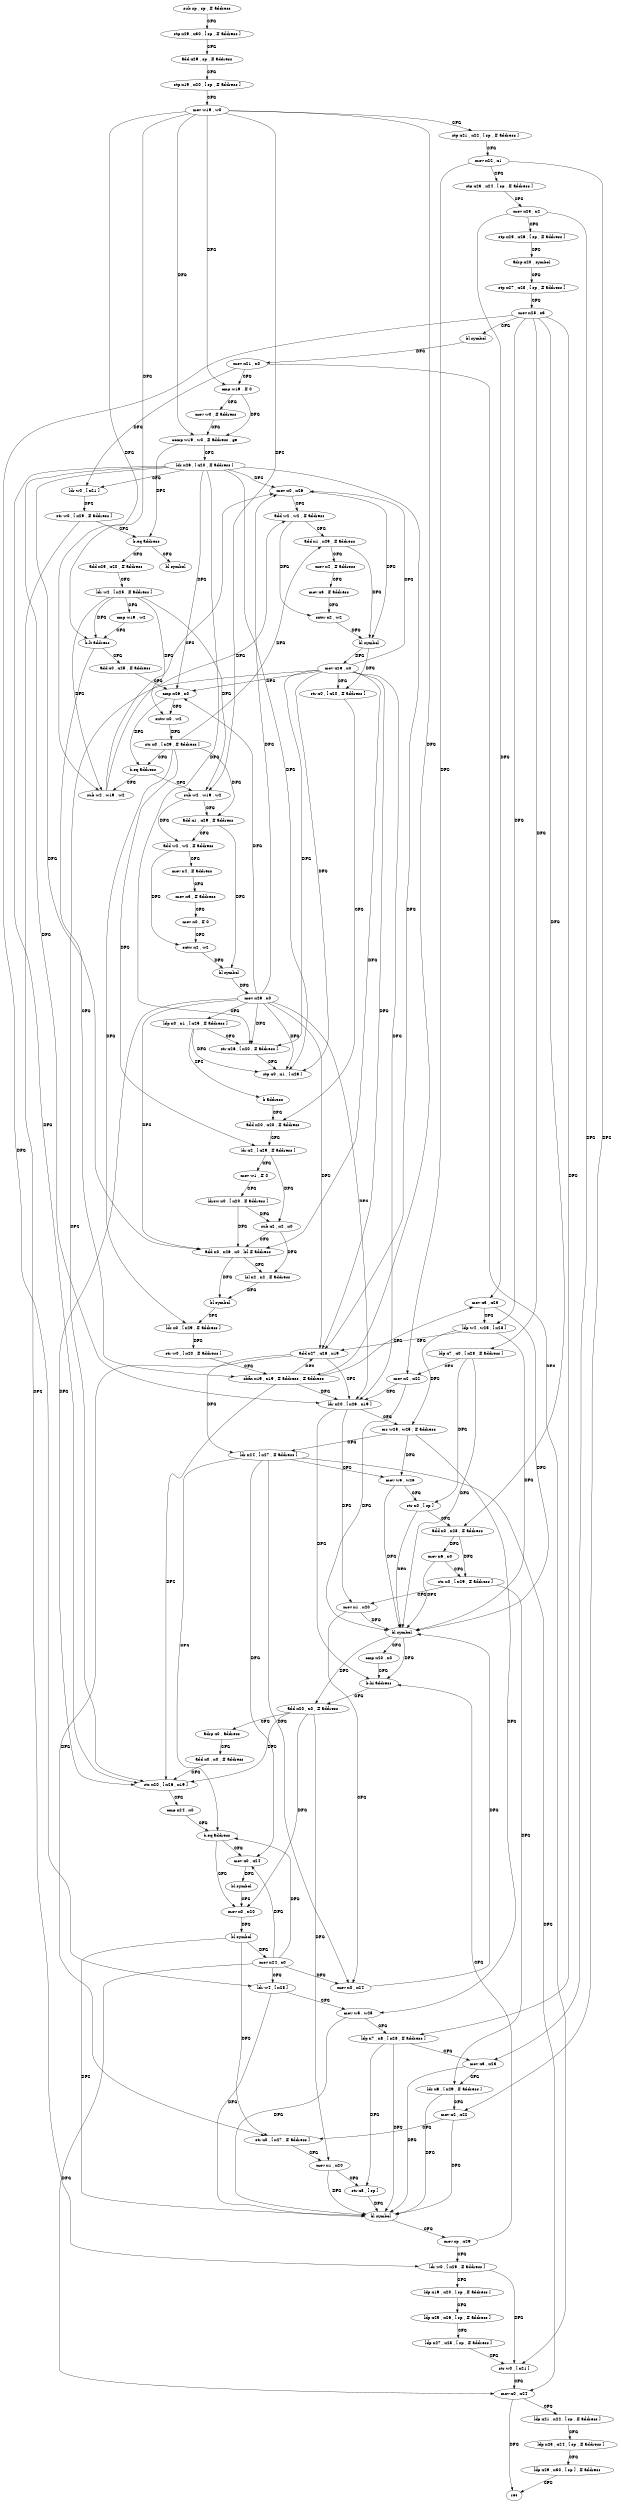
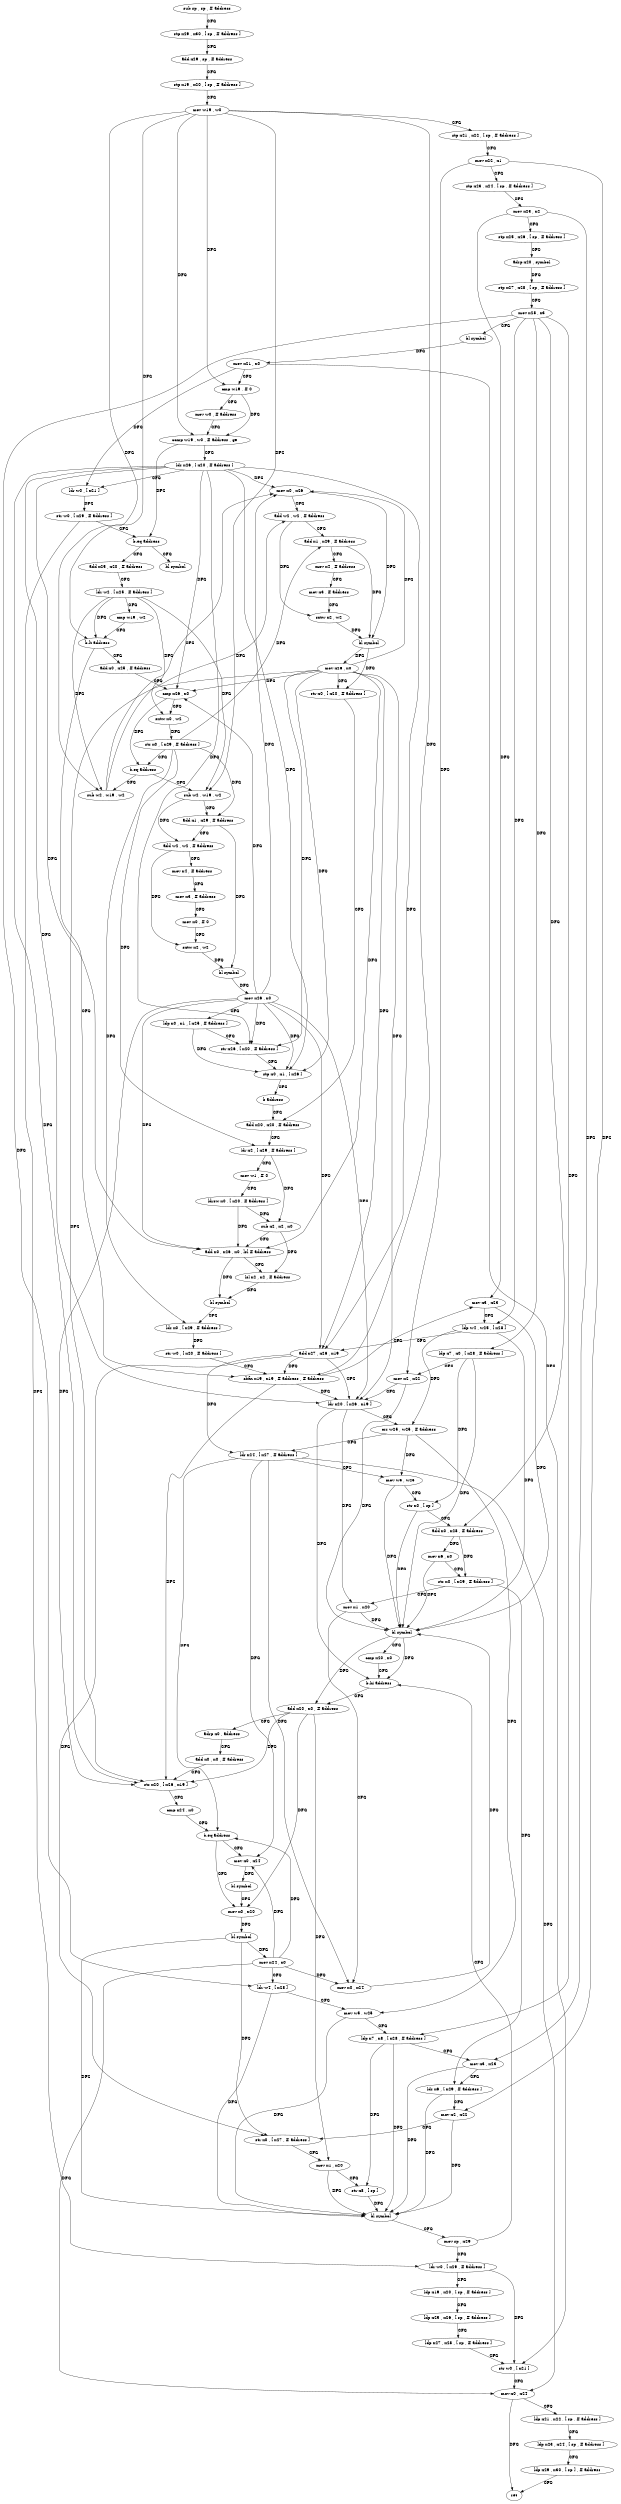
  digraph {
    n1 [label="sub sp , sp , # address"]
    n2 [label="stp x29 , x30 , [ sp , # address ]"]
    n3 [label="add x29 , sp , # address"]
    n4 [label="stp x19 , x20 , [ sp , # address ]"]
    n5 [label="mov w19 , w0"]
    n6 [label="stp x21 , x22 , [ sp , # address ]"]
    n7 [label="cmp w19 , # 0"]
    n8 [label="ccmp w19 , w0 , # address , ge"]
    n9 [label="b.lt address"]
    n10 [label="sbfiz x19 , x19 , # address , # address"]
    n11 [label="sub w2 , w19 , w2"]
    n12 [label="sub w2 , w19 , w2"]
    n13 [label="mov x22 , x1"]
    n14 [label="mov w0 , # address"]
    n15 [label="ldr x26 , [ x20 , # address ]"]
    n16 [label="b.eq address"]
    n17 [label="add x0 , x25 , # address"]
    n18 [label="mov x3 , x23"]
    n19 [label="add x27 , x26 , x19"]
    n20 [label="ldr x20 , [ x26 , x19 ]"]
    n21 [label="str x20 , [ x26 , x19 ]"]
    n22 [label="add x1 , x29 , # address"]
    n23 [label="add w2 , w2 , # address"]
    n24 [label="mov x0 , x26"]
    n25 [label="add w2 , w2 , # address"]
    n26 [label="stp x23 , x24 , [ sp , # address ]"]
    n27 [label="mov x2 , x22"]
    n28 [label="mov x2 , x22"]
    n29 [label="mov x23 , x2"]
    n30 [label="bl symbol"]
    n31 [label="str x0 , [ x27 , # address ]"]
    n32 [label="bl symbol"]
    n33 [label="stp x25 , x26 , [ sp , # address ]"]
    n34 [label="mov x3 , x23"]
    n35 [label="adrp x20 , symbol"]
    n36 [label="ldp w4 , w25 , [ x28 ]"]
    n37 [label="ldr x6 , [ x29 , # address ]"]
    n38 [label="stp x27 , x28 , [ sp , # address ]"]
    n39 [label="mov x28 , x3"]
    n40 [label="bl symbol"]
    n41 [label="ldp x7 , x0 , [ x28 , # address ]"]
    n42 [label="add x0 , x28 , # address"]
    n43 [label="ldr w4 , [ x28 ]"]
    n44 [label="ldp x7 , x8 , [ x28 , # address ]"]
    n45 [label="mov x21 , x0"]
    n46 [label="orr w25 , w25 , # address"]
    n47 [label="str x0 , [ sp ]"]
    n48 [label="mov x6 , x0"]
    n49 [label="str x0 , [ x29 , # address ]"]
    n50 [label="mov w5 , w25"]
    n51 [label="str x8 , [ sp ]"]
    n52 [label="ldr w0 , [ x21 ]"]
    n53 [label="str w0 , [ x21 ]"]
    n54 [label="str w0 , [ x29 , # address ]"]
    n55 [label="mov x0 , x24"]
    n56 [label="cmp x26 , x0"]
    n57 [label="str x26 , [ x20 , # address ]"]
    n58 [label="stp x0 , x1 , [ x26 ]"]
    n59 [label="add x0 , x26 , x0 , lsl # address"]
    n60 [label="bl symbol"]
    n61 [label="add x25 , x20 , # address"]
    n62 [label="ldr x24 , [ x27 , # address ]"]
    n63 [label="mov x1 , x20"]
    n64 [label="b.hi address"]
    n65 [label="sxtw x0 , w2"]
    n66 [label="b.eq address"]
    n67 [label="cmp x24 , x0"]
    n68 [label="b address"]
    n69 [label="bl symbol"]
    n70 [label="lsl x2 , x2 , # address"]
    n71 [label="bl symbol"]
    n72 [label="ldr w0 , [ x29 , # address ]"]
    n73 [label="ldp x19 , x20 , [ sp , # address ]"]
    n74 [label="ldr w2 , [ x25 , # address ]"]
    n75 [label="cmp w19 , w2"]
    n76 [label="str x0 , [ x29 , # address ]"]
    n77 [label="cmp x20 , x0"]
    n78 [label="add x20 , x0 , # address"]
    n79 [label="mov w5 , w25"]
    n80 [label="mov x0 , x24"]
    n81 [label="b.eq address"]
    n82 [label="mov x0 , x24"]
    n83 [label="mov x1 , x20"]
    n84 [label="ldp x21 , x22 , [ sp , # address ]"]
    n85 [label=ret]
    n86 [label="mov x0 , x20"]
    n87 [label="bl symbol"]
    n88 [label="adrp x0 , address"]
    n89 [label="mov sp , x29"]
    n90 [label="add x0 , x0 , # address"]
    n91 [label="bl symbol"]
    n92 [label="add x1 , x29 , # address"]
    n93 [label="ldr x2 , [ x29 , # address ]"]
    n94 [label="ldr x0 , [ x29 , # address ]"]
    n95 [label="bl symbol"]
    n96 [label="mov x4 , # address"]
    n97 [label="mov w1 , # 0"]
    n98 [label="sub x2 , x2 , x0"]
    n99 [label="str w0 , [ x20 , # address ]"]
    n100 [label="mov x4 , # address"]
    n101 [label="sxtw x2 , w2"]
    n102 [label="sxtw x2 , w2"]
    n103 [label="ldp x25 , x26 , [ sp , # address ]"]
    n104 [label="ldp x27 , x28 , [ sp , # address ]"]
    n105 [label="ldp x23 , x24 , [ sp , # address ]"]
    n106 [label="ldp x29 , x30 , [ sp ] , # address"]
    n107 [label="mov x24 , x0"]
    n108 [label="mov x26 , x0"]
    n109 [label="mov x3 , # address"]
    n110 [label="mov x0 , # 0"]
    n111 [label="ldp x0 , x1 , [ x25 , # address ]"]
    n112 [label="add x20 , x20 , # address"]
    n113 [label="mov x26 , x0"]
    n114 [label="str x0 , [ x20 , # address ]"]
    n115 [label="mov x3 , # address"]
    n116 [label="ldrsw x0 , [ x20 , # address ]"]
    n1 -> n2 [label=CFG]
    n2 -> n3 [label=CFG]
    n3 -> n4 [label=CFG]
    n4 -> n5 [label=CFG]
    n5 -> n6 [label=CFG]
    n5 -> n7 [label=DFG]
    n5 -> n8 [label=DFG]
    n5 -> n9 [label=DFG]
    n5 -> n10 [label=DFG]
    n5 -> n11 [label=DFG]
    n5 -> n12 [label=DFG]
    n6 -> n13 [label=CFG]
    n7 -> n8 [label=DFG]
    n7 -> n14 [label=CFG]
    n8 -> n15 [label=CFG]
    n8 -> n16 [label=DFG]
    n9 -> n10 [label=CFG]
    n9 -> n17 [label=CFG]
    n10 -> n18 [label=CFG]
-   n10 -> n19 [label=DFG]
+   n19 -> n10 [label=DFG]
    n10 -> n20 [label=DFG]
    n10 -> n21 [label=DFG]
    n11 -> n22 [label=CFG]
    n11 -> n23 [label=DFG]
    n12 -> n24 [label=CFG]
    n12 -> n25 [label=DFG]
    n13 -> n26 [label=CFG]
    n13 -> n27 [label=DFG]
    n13 -> n28 [label=DFG]
    n14 -> n8 [label=CFG]
    n15 -> n19 [label=DFG]
    n15 -> n20 [label=DFG]
    n15 -> n21 [label=DFG]
    n15 -> n24 [label=DFG]
    n15 -> n52 [label=CFG]
    n15 -> n56 [label=DFG]
    n15 -> n57 [label=DFG]
    n15 -> n58 [label=DFG]
    n15 -> n59 [label=DFG]
    n16 -> n60 [label=CFG]
    n16 -> n61 [label=CFG]
    n17 -> n56 [label=CFG]
    n18 -> n30 [label=DFG]
    n18 -> n36 [label=CFG]
    n19 -> n20 [label=CFG]
    n19 -> n31 [label=DFG]
    n19 -> n62 [label=DFG]
    n20 -> n46 [label=CFG]
    n20 -> n63 [label=DFG]
    n20 -> n64 [label=DFG]
    n21 -> n67 [label=CFG]
    n22 -> n23 [label=CFG]
    n22 -> n95 [label=DFG]
    n23 -> n100 [label=CFG]
    n23 -> n101 [label=DFG]
    n24 -> n25 [label=CFG]
    n24 -> n69 [label=DFG]
    n25 -> n92 [label=CFG]
    n25 -> n102 [label=DFG]
    n26 -> n29 [label=CFG]
    n27 -> n20 [label=CFG]
    n27 -> n30 [label=DFG]
    n28 -> n31 [label=CFG]
    n28 -> n32 [label=DFG]
    n29 -> n18 [label=DFG]
    n29 -> n33 [label=CFG]
    n29 -> n34 [label=DFG]
    n30 -> n64 [label=DFG]
    n30 -> n77 [label=CFG]
    n30 -> n78 [label=DFG]
    n31 -> n83 [label=CFG]
    n32 -> n89 [label=CFG]
    n33 -> n35 [label=CFG]
    n34 -> n32 [label=DFG]
    n34 -> n37 [label=CFG]
-   n35 -> n38 [label=CFG]
+   n35 -> n38 [label=DFG]
    n36 -> n19 [label=CFG]
    n36 -> n30 [label=DFG]
    n36 -> n46 [label=DFG]
    n37 -> n28 [label=CFG]
    n37 -> n32 [label=DFG]
    n38 -> n39 [label=CFG]
    n39 -> n36 [label=DFG]
    n39 -> n40 [label=CFG]
    n39 -> n41 [label=DFG]
    n39 -> n42 [label=DFG]
    n39 -> n43 [label=DFG]
    n39 -> n44 [label=DFG]
    n40 -> n45 [label=DFG]
    n41 -> n27 [label=CFG]
    n41 -> n30 [label=DFG]
    n41 -> n47 [label=DFG]
    n42 -> n48 [label=DFG]
    n42 -> n49 [label=DFG]
    n43 -> n32 [label=DFG]
    n43 -> n50 [label=CFG]
    n44 -> n32 [label=DFG]
    n44 -> n34 [label=CFG]
    n44 -> n51 [label=DFG]
    n45 -> n7 [label=CFG]
    n45 -> n52 [label=DFG]
    n45 -> n53 [label=DFG]
    n46 -> n50 [label=DFG]
    n46 -> n62 [label=CFG]
    n46 -> n79 [label=DFG]
    n47 -> n30 [label=DFG]
    n47 -> n42 [label=CFG]
    n48 -> n30 [label=DFG]
    n48 -> n49 [label=CFG]
    n49 -> n37 [label=DFG]
    n49 -> n63 [label=CFG]
    n50 -> n32 [label=DFG]
    n50 -> n44 [label=CFG]
    n51 -> n32 [label=DFG]
    n52 -> n54 [label=DFG]
    n53 -> n55 [label=CFG]
    n54 -> n16 [label=CFG]
    n54 -> n72 [label=DFG]
    n55 -> n84 [label=CFG]
    n55 -> n85 [label=DFG]
    n56 -> n65 [label=CFG]
    n56 -> n66 [label=DFG]
    n57 -> n58 [label=CFG]
-   n111 -> n68 [label=CFG]
+   n58 -> n68 [label=CFG]
    n59 -> n70 [label=CFG]
    n59 -> n71 [label=DFG]
    n61 -> n74 [label=CFG]
    n62 -> n55 [label=DFG]
    n62 -> n79 [label=CFG]
    n62 -> n80 [label=DFG]
    n62 -> n81 [label=DFG]
    n62 -> n82 [label=DFG]
    n63 -> n30 [label=DFG]
    n63 -> n80 [label=CFG]
    n64 -> n78 [label=CFG]
    n65 -> n76 [label=DFG]
    n66 -> n11 [label=CFG]
    n66 -> n12 [label=CFG]
    n67 -> n81 [label=CFG]
    n68 -> n112 [label=CFG]
    n69 -> n113 [label=DFG]
    n69 -> n114 [label=DFG]
    n70 -> n71 [label=DFG]
    n71 -> n94 [label=CFG]
    n72 -> n53 [label=DFG]
    n72 -> n73 [label=CFG]
    n73 -> n103 [label=CFG]
    n74 -> n9 [label=DFG]
    n74 -> n11 [label=DFG]
    n74 -> n12 [label=DFG]
    n74 -> n65 [label=DFG]
    n74 -> n75 [label=CFG]
    n75 -> n9 [label=CFG]
    n76 -> n22 [label=DFG]
    n76 -> n66 [label=CFG]
    n76 -> n92 [label=DFG]
    n76 -> n93 [label=DFG]
    n76 -> n94 [label=DFG]
    n77 -> n64 [label=CFG]
    n78 -> n21 [label=DFG]
    n78 -> n83 [label=DFG]
    n78 -> n86 [label=DFG]
    n78 -> n88 [label=CFG]
    n79 -> n30 [label=DFG]
    n79 -> n47 [label=CFG]
    n80 -> n30 [label=DFG]
    n81 -> n82 [label=CFG]
    n81 -> n86 [label=CFG]
    n82 -> n87 [label=DFG]
    n83 -> n32 [label=DFG]
    n83 -> n51 [label=CFG]
    n84 -> n105 [label=CFG]
    n86 -> n91 [label=DFG]
    n87 -> n86 [label=CFG]
    n88 -> n90 [label=CFG]
    n89 -> n64 [label=CFG]
    n89 -> n72 [label=CFG]
    n90 -> n21 [label=CFG]
    n91 -> n31 [label=DFG]
    n91 -> n32 [label=DFG]
    n91 -> n107 [label=DFG]
    n92 -> n69 [label=DFG]
    n92 -> n96 [label=CFG]
    n93 -> n97 [label=CFG]
    n93 -> n98 [label=DFG]
    n94 -> n99 [label=DFG]
    n95 -> n108 [label=DFG]
    n96 -> n115 [label=CFG]
    n97 -> n116 [label=CFG]
    n98 -> n59 [label=CFG]
    n98 -> n70 [label=DFG]
    n99 -> n10 [label=CFG]
    n100 -> n109 [label=CFG]
    n101 -> n95 [label=DFG]
    n102 -> n69 [label=DFG]
    n103 -> n104 [label=CFG]
    n104 -> n53 [label=CFG]
    n105 -> n106 [label=CFG]
    n106 -> n85 [label=CFG]
    n107 -> n43 [label=CFG]
    n107 -> n55 [label=DFG]
    n107 -> n80 [label=DFG]
    n107 -> n81 [label=DFG]
    n107 -> n82 [label=DFG]
    n108 -> n19 [label=DFG]
    n108 -> n20 [label=DFG]
    n108 -> n21 [label=DFG]
    n108 -> n24 [label=DFG]
    n108 -> n56 [label=DFG]
    n108 -> n57 [label=DFG]
    n108 -> n58 [label=DFG]
    n108 -> n59 [label=DFG]
    n108 -> n111 [label=CFG]
    n109 -> n110 [label=CFG]
    n110 -> n101 [label=CFG]
    n111 -> n57 [label=CFG]
    n111 -> n58 [label=DFG]
    n112 -> n93 [label=CFG]
    n113 -> n19 [label=DFG]
    n113 -> n20 [label=DFG]
    n113 -> n21 [label=DFG]
    n113 -> n24 [label=DFG]
    n113 -> n56 [label=DFG]
    n113 -> n57 [label=DFG]
    n113 -> n58 [label=DFG]
    n113 -> n59 [label=DFG]
    n113 -> n114 [label=CFG]
    n114 -> n112 [label=CFG]
    n115 -> n102 [label=CFG]
    n116 -> n59 [label=DFG]
    n116 -> n98 [label=DFG]
  }
